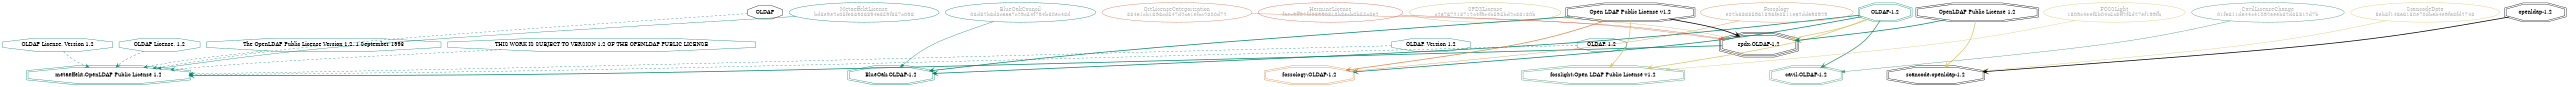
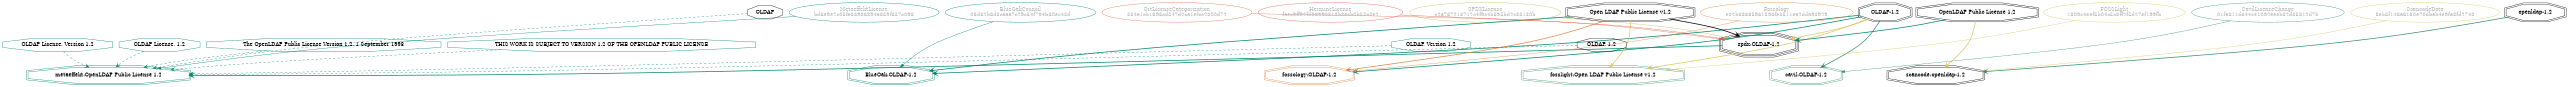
  strict digraph {
    splines=curved
    node [color="#00876c" shape=doubleoctagon]
    edge [color="#00876c" weight=0.5 arrowhead=vee style=bold]
    n1 [color="#b8bf62" fillcolor="beige;1" fontcolor=gray label="SPDXLicense\nc2a767213712c4f9c4b595bd2c33130b" shape=ellipse]
    n2 [label="spdx:OLDAP-1.2" shape=tripleoctagon color=""]
    n3 [label="metaeffekt:OpenLDAP Public License 1.2"]
-   n4 [label="OLDAP-1.2"]
+   n4 [label="OLDAP-1.2" color=""]
    n5 [label="BlueOak:OLDAP-1.2"]
    n6 [color="#e18745" label="fossology:OLDAP-1.2"]
    n7 [color="#379469" label="cavil:OLDAP-1.2"]
    n8 [color="#379469" label="fosslight:Open LDAP Public License v1.2"]
    n9 [label="Open LDAP Public License v1.2" color=""]
    n10 [fillcolor="beige;1" fontcolor=gray label="BlueOakCouncil\n06d62b6d3caaa7c29c54f794b60ec43d" shape=ellipse]
    n11 [color="#dac767" fillcolor="beige;1" fontcolor=gray label="ScancodeData\n8eb5f146a6130e70dbab4e9fa3fd2743" shape=ellipse]
    n12 [label="scancode:openldap-1.2" color=""]
    n13 [label="openldap-1.2" color=""]
    n14 [label="OpenLDAP Public License 1.2" color=""]
    n15 [color="#e18745" fillcolor="beige;1" fontcolor=gray label="Fossology\ne02b68685961396fe3511ea2dda93929" shape=ellipse]
    n16 [label=OLDAP shape=octagon color=""]
    n17 [color="#e06f45" fillcolor="beige;1" fontcolor=gray label="OrtLicenseCategorization\n334a1cb1696cd547d2ca1efcc2300d72" shape=ellipse]
    n18 [color="#379469" fillcolor="beige;1" fontcolor=gray label="CavilLicenseChange\n01fa611da44c41092eeeb32d35812d7b" shape=ellipse]
    n19 [fillcolor="beige;1" fontcolor=gray label="MetaeffektLicense\nbd6e9e2c05fe66936894a859f357c096" shape=ellipse]
    n20 [label="OLDAP, Version 1.2" shape=octagon]
-   n21 [label="OLDAP, 1.2" shape=octagon]
+   n21 [color=black label="OLDAP, 1.2" shape=octagon]
    n22 [label="OLDAP License, Version 1.2" shape=octagon]
    n23 [label="OLDAP License, 1.2" shape=octagon]
    n24 [label="The OpenLDAP Public License Version 1.2, 1 September 1998" shape=octagon]
    n25 [label="THIS WORK IS SUBJECT TO VERSION 1.2 OF THE OPENLDAP PUBLIC LICENSE" shape=octagon]
    n26 [color="#dc574a" fillcolor="beige;1" fontcolor=gray label="HermineLicense\nfaec9ff92fd08990813b8ecb0b55c3e2" shape=ellipse]
    n27 [color="#dac767" fillcolor="beige;1" fontcolor=gray label="FOSSLight\n1809c4eef5b04c5c8ff2f5d27ef199fb" shape=ellipse]
    n1 -> n2 [color="#b8bf62" arrowhead="" style=""]
    n2 -> n3 [weight=0.7]
    n4 -> n2 [color="#dac767" weight=0.7]
    n4 -> n5 [weight=0.7]
    n4 -> n6 [weight=0.7]
    n4 -> n7 [color="#379469" weight=0.7]
    n4 -> n8 [color="#dac767" weight=0.7]
    n9 -> n2 [weight=0.7 color=""]
    n9 -> n5 [weight=0.7]
    n9 -> n6 [color="#e18745" weight=0.7]
    n9 -> n8 [arrowhead=normal color="#dac767" weight=0.7]
    n10 -> n5 [arrowhead="" style=""]
    n11 -> n12 [color="#dac767" arrowhead="" style=""]
-   n13 -> n12 [weight=0.7 color=""]
+   n13 -> n12 [weight=0.7 color="#379469"]
    n14 -> n2 [weight=0.7]
    n14 -> n12 [color="#dac767" weight=0.7]
    n15 -> n6 [color="#e18745" arrowhead="" style=""]
    n16 -> n3 [style=dashed]
    n17 -> n2 [color="#e06f45" arrowhead="" style=""]
    n18 -> n7 [color="#379469" arrowhead="" style=""]
    n19 -> n3 [arrowhead="" style=""]
    n20 -> n3 [style=dashed]
    n21 -> n3 [style=dashed]
    n22 -> n3 [style=dashed]
    n23 -> n3 [style=dashed]
    n24 -> n3 [style=dashed]
    n25 -> n3 [style=dashed]
    n26 -> n2 [color="#dc574a" arrowhead="" style=""]
    n27 -> n8 [color="#dac767" arrowhead="" style=""]
  }
